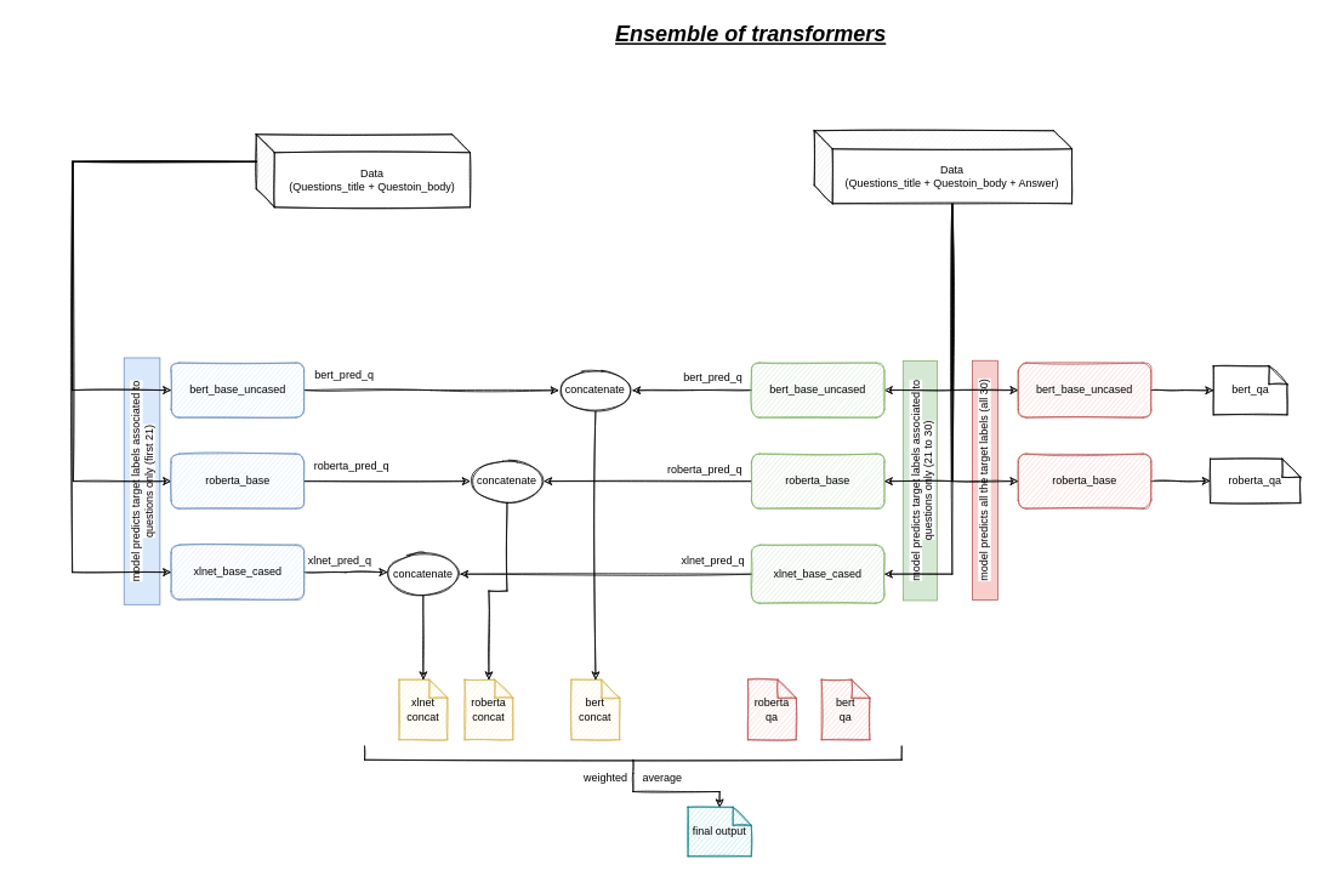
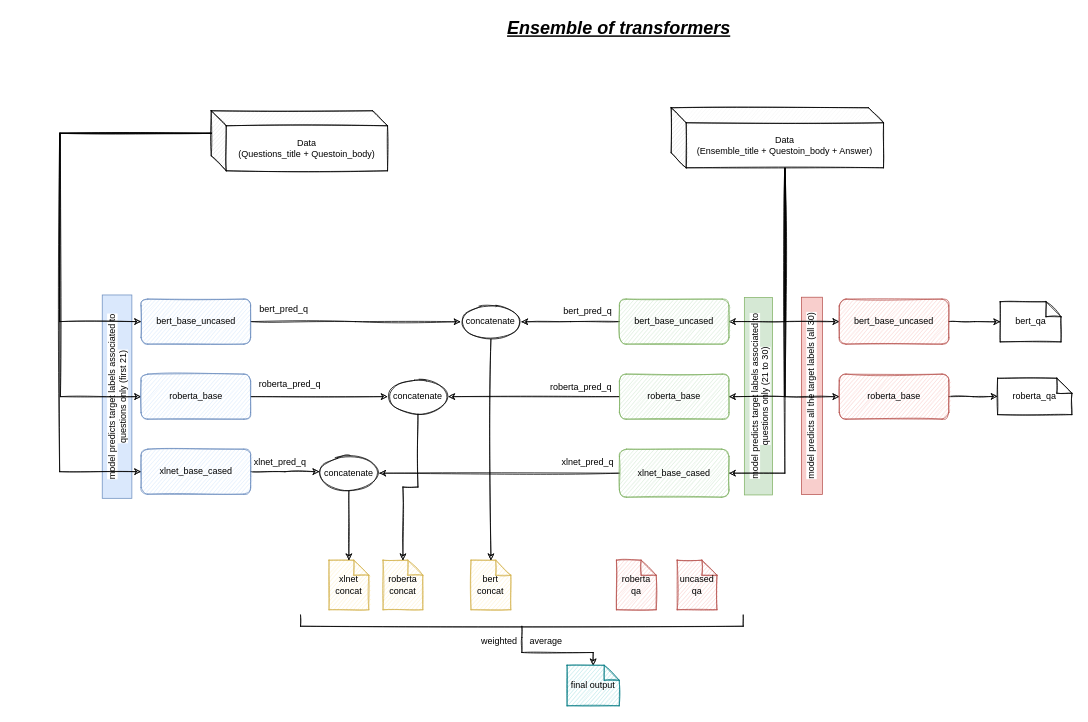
  <mxCell id="0" />
  <mxCell id="1" parent="0" />
  <mxCell id="2" value="&lt;span style=&quot;color: rgb(0 , 0 , 0) ; font-family: &amp;#34;helvetica&amp;#34; ; font-size: 12px ; font-style: normal ; font-weight: 400 ; letter-spacing: normal ; text-indent: 0px ; text-transform: none ; word-spacing: 0px ; background-color: rgb(255 , 255 , 255) ; display: inline ; float: none&quot;&gt;model predicts target labels associated to questions only (first 21)&lt;/span&gt;" style="text;whiteSpace=wrap;html=1;rotation=270;fillColor=#dae8fc;strokeColor=#6c8ebf;align=center;" parent="1" vertex="1"><mxGeometry x="20" y="508.25" width="271" height="39.5" as="geometry" /></mxCell>
  <mxCell id="3" value="&lt;span style=&quot;color: rgb(0 , 0 , 0) ; font-family: &amp;#34;helvetica&amp;#34; ; font-size: 12px ; font-style: normal ; font-weight: 400 ; letter-spacing: normal ; text-indent: 0px ; text-transform: none ; word-spacing: 0px ; background-color: rgb(255 , 255 , 255) ; display: inline ; float: none&quot;&gt;model predicts all the target labels (all 30)&lt;/span&gt;" style="text;whiteSpace=wrap;html=1;rotation=270;fillColor=#f8cecc;strokeColor=#b85450;align=center;" parent="1" vertex="1"><mxGeometry x="950" y="513" width="263" height="28" as="geometry" /></mxCell>
  <mxCell id="4" value="&lt;span style=&quot;color: rgb(0 , 0 , 0) ; font-family: &amp;#34;helvetica&amp;#34; ; font-size: 12px ; font-style: normal ; font-weight: 400 ; letter-spacing: normal ; text-indent: 0px ; text-transform: none ; word-spacing: 0px ; background-color: rgb(255 , 255 , 255) ; display: inline ; float: none&quot;&gt;model predicts target labels associated to questions only (21 to 30)&lt;/span&gt;" style="text;whiteSpace=wrap;html=1;rotation=270;fillColor=#d5e8d4;strokeColor=#82b366;align=center;" parent="1" vertex="1"><mxGeometry x="878.82" y="508.7" width="263" height="37.62" as="geometry" /></mxCell>
  <mxCell id="5" style="edgeStyle=orthogonalEdgeStyle;rounded=0;orthogonalLoop=1;jettySize=auto;html=1;exitX=0;exitY=0;exitDx=0;exitDy=30;exitPerimeter=0;entryX=0;entryY=0.5;entryDx=0;entryDy=0;shadow=0;sketch=1;strokeWidth=1;" parent="1" source="8" target="20" edge="1"><mxGeometry relative="1" as="geometry"><Array as="points"><mxPoint x="79" y="177" /><mxPoint x="79" y="628" /></Array></mxGeometry></mxCell>
  <mxCell id="6" style="edgeStyle=orthogonalEdgeStyle;rounded=0;orthogonalLoop=1;jettySize=auto;html=1;exitX=0;exitY=0;exitDx=0;exitDy=30;exitPerimeter=0;entryX=0;entryY=0.5;entryDx=0;entryDy=0;shadow=0;sketch=1;strokeWidth=1;" parent="1" source="8" target="18" edge="1"><mxGeometry relative="1" as="geometry"><Array as="points"><mxPoint x="80" y="177" /><mxPoint x="80" y="528" /></Array></mxGeometry></mxCell>
  <mxCell id="7" style="edgeStyle=orthogonalEdgeStyle;rounded=0;orthogonalLoop=1;jettySize=auto;html=1;exitX=0;exitY=0;exitDx=0;exitDy=30;exitPerimeter=0;entryX=0;entryY=0.5;entryDx=0;entryDy=0;shadow=0;sketch=1;strokeWidth=1;" parent="1" source="8" target="16" edge="1"><mxGeometry relative="1" as="geometry"><Array as="points"><mxPoint x="79" y="177" /><mxPoint x="79" y="428" /></Array></mxGeometry></mxCell>
  <mxCell id="8" value="&lt;span&gt;Data&lt;br&gt;(Questions_title + Questoin_body)&lt;/span&gt;" style="shape=cube;whiteSpace=wrap;html=1;boundedLbl=1;backgroundOutline=1;darkOpacity=0.05;darkOpacity2=0.1;shadow=0;sketch=1;strokeWidth=1;" parent="1" vertex="1"><mxGeometry x="281" y="147" width="235" height="80" as="geometry" /></mxCell>
  <mxCell id="9" style="edgeStyle=orthogonalEdgeStyle;rounded=0;orthogonalLoop=1;jettySize=auto;html=1;exitX=0;exitY=0;exitDx=151.5;exitDy=80;exitPerimeter=0;entryX=1;entryY=0.5;entryDx=0;entryDy=0;shadow=0;sketch=1;strokeWidth=1;" parent="1" source="14" target="22" edge="1"><mxGeometry relative="1" as="geometry" /></mxCell>
  <mxCell id="10" style="edgeStyle=orthogonalEdgeStyle;rounded=0;orthogonalLoop=1;jettySize=auto;html=1;exitX=0;exitY=0;exitDx=151.5;exitDy=80;exitPerimeter=0;entryX=1;entryY=0.5;entryDx=0;entryDy=0;shadow=0;sketch=1;strokeWidth=1;" parent="1" source="14" target="24" edge="1"><mxGeometry relative="1" as="geometry" /></mxCell>
  <mxCell id="11" style="edgeStyle=orthogonalEdgeStyle;rounded=0;orthogonalLoop=1;jettySize=auto;html=1;exitX=0;exitY=0;exitDx=151.5;exitDy=80;exitPerimeter=0;entryX=1;entryY=0.5;entryDx=0;entryDy=0;shadow=0;sketch=1;strokeWidth=1;" parent="1" source="14" target="26" edge="1"><mxGeometry relative="1" as="geometry" /></mxCell>
  <mxCell id="12" style="edgeStyle=orthogonalEdgeStyle;rounded=0;orthogonalLoop=1;jettySize=auto;html=1;exitX=0;exitY=0;exitDx=151.5;exitDy=80;exitPerimeter=0;entryX=0;entryY=0.5;entryDx=0;entryDy=0;shadow=0;sketch=1;strokeWidth=1;" parent="1" source="14" target="29" edge="1"><mxGeometry relative="1" as="geometry" /></mxCell>
  <mxCell id="13" style="edgeStyle=orthogonalEdgeStyle;rounded=0;orthogonalLoop=1;jettySize=auto;html=1;exitX=0;exitY=0;exitDx=151.5;exitDy=80;exitPerimeter=0;entryX=0;entryY=0.5;entryDx=0;entryDy=0;shadow=0;sketch=1;strokeWidth=1;" parent="1" source="14" target="31" edge="1"><mxGeometry relative="1" as="geometry" /></mxCell>
- <mxCell id="14" value="&lt;span&gt;Data&lt;br&gt;(Questions_title + Questoin_body + Answer)&lt;/span&gt;" style="shape=cube;whiteSpace=wrap;html=1;boundedLbl=1;backgroundOutline=1;darkOpacity=0.05;darkOpacity2=0.1;shadow=0;sketch=1;strokeWidth=1;" parent="1" vertex="1"><mxGeometry x="894" y="143" width="283" height="80" as="geometry" /></mxCell>
+ <mxCell id="14" value="&lt;span&gt;Data&lt;br&gt;(Ensemble_title + Questoin_body + Answer)&lt;/span&gt;" style="shape=cube;whiteSpace=wrap;html=1;boundedLbl=1;backgroundOutline=1;darkOpacity=0.05;darkOpacity2=0.1;shadow=0;sketch=1;strokeWidth=1;" parent="1" vertex="1"><mxGeometry x="894" y="143" width="283" height="80" as="geometry" /></mxCell>
  <mxCell id="15" style="edgeStyle=orthogonalEdgeStyle;rounded=0;orthogonalLoop=1;jettySize=auto;html=1;exitX=1;exitY=0.5;exitDx=0;exitDy=0;entryX=0;entryY=0.5;entryDx=0;entryDy=0;shadow=0;sketch=1;strokeWidth=1;" parent="1" source="16" target="44" edge="1"><mxGeometry relative="1" as="geometry"><mxPoint x="566" y="428" as="targetPoint" /></mxGeometry></mxCell>
  <mxCell id="16" value="bert_base_uncased" style="rounded=1;whiteSpace=wrap;html=1;fillColor=#dae8fc;strokeColor=#6c8ebf;shadow=0;sketch=1;strokeWidth=1;" parent="1" vertex="1"><mxGeometry x="187.5" y="398" width="146" height="60" as="geometry" /></mxCell>
  <mxCell id="17" style="edgeStyle=orthogonalEdgeStyle;rounded=0;orthogonalLoop=1;jettySize=auto;html=1;exitX=1;exitY=0.5;exitDx=0;exitDy=0;entryX=0;entryY=0.5;entryDx=0;entryDy=0;shadow=0;sketch=1;strokeWidth=1;" parent="1" source="18" target="46" edge="1"><mxGeometry relative="1" as="geometry"><mxPoint x="487" y="528" as="targetPoint" /></mxGeometry></mxCell>
  <mxCell id="18" value="roberta_base" style="rounded=1;whiteSpace=wrap;html=1;fillColor=#dae8fc;strokeColor=#6c8ebf;shadow=0;sketch=1;strokeWidth=1;" parent="1" vertex="1"><mxGeometry x="187.5" y="498" width="146" height="60" as="geometry" /></mxCell>
  <mxCell id="19" style="edgeStyle=orthogonalEdgeStyle;rounded=0;orthogonalLoop=1;jettySize=auto;html=1;exitX=1;exitY=0.5;exitDx=0;exitDy=0;entryX=0;entryY=0.5;entryDx=0;entryDy=0;entryPerimeter=0;shadow=0;sketch=1;strokeWidth=1;" parent="1" source="20" edge="1"><mxGeometry relative="1" as="geometry"><mxPoint x="425" y="628" as="targetPoint" /></mxGeometry></mxCell>
  <mxCell id="20" value="xlnet_base_cased" style="rounded=1;whiteSpace=wrap;html=1;fillColor=#dae8fc;strokeColor=#6c8ebf;shadow=0;sketch=1;strokeWidth=1;" parent="1" vertex="1"><mxGeometry x="187.5" y="598" width="146" height="60" as="geometry" /></mxCell>
  <mxCell id="21" style="edgeStyle=orthogonalEdgeStyle;rounded=0;orthogonalLoop=1;jettySize=auto;html=1;exitX=0;exitY=0.5;exitDx=0;exitDy=0;entryX=1;entryY=0.5;entryDx=0;entryDy=0;shadow=0;sketch=1;strokeWidth=1;" parent="1" source="22" target="44" edge="1"><mxGeometry relative="1" as="geometry"><mxPoint x="647" y="430.014" as="targetPoint" /></mxGeometry></mxCell>
  <mxCell id="22" value="bert_base_uncased" style="rounded=1;whiteSpace=wrap;html=1;fillColor=#d5e8d4;strokeColor=#82b366;shadow=0;sketch=1;strokeWidth=1;" parent="1" vertex="1"><mxGeometry x="825" y="398" width="146" height="60" as="geometry" /></mxCell>
  <mxCell id="23" style="edgeStyle=orthogonalEdgeStyle;rounded=0;orthogonalLoop=1;jettySize=auto;html=1;exitX=0;exitY=0.5;exitDx=0;exitDy=0;entryX=1;entryY=0.5;entryDx=0;entryDy=0;shadow=0;sketch=1;strokeWidth=1;" parent="1" source="24" target="46" edge="1"><mxGeometry relative="1" as="geometry"><mxPoint x="584.812" y="530.014" as="targetPoint" /></mxGeometry></mxCell>
  <mxCell id="24" value="roberta_base" style="rounded=1;whiteSpace=wrap;html=1;fillColor=#d5e8d4;strokeColor=#82b366;shadow=0;sketch=1;strokeWidth=1;" parent="1" vertex="1"><mxGeometry x="825" y="498" width="146" height="60" as="geometry" /></mxCell>
  <mxCell id="25" style="edgeStyle=orthogonalEdgeStyle;rounded=0;orthogonalLoop=1;jettySize=auto;html=1;exitX=0;exitY=0.5;exitDx=0;exitDy=0;entryX=1;entryY=0.5;entryDx=0;entryDy=0;shadow=0;sketch=1;strokeWidth=1;" parent="1" source="26" target="48" edge="1"><mxGeometry relative="1" as="geometry"><mxPoint x="513" y="630.014" as="targetPoint" /></mxGeometry></mxCell>
  <mxCell id="26" value="xlnet_base_cased" style="rounded=1;whiteSpace=wrap;html=1;fillColor=#d5e8d4;strokeColor=#82b366;shadow=0;sketch=1;strokeWidth=1;" parent="1" vertex="1"><mxGeometry x="825" y="598" width="146" height="64" as="geometry" /></mxCell>
  <mxCell id="27" style="edgeStyle=orthogonalEdgeStyle;rounded=0;orthogonalLoop=1;jettySize=auto;html=1;exitX=1;exitY=0.5;exitDx=0;exitDy=0;shadow=0;sketch=1;strokeWidth=1;" parent="1" edge="1"><mxGeometry relative="1" as="geometry"><mxPoint x="1264" y="330" as="sourcePoint" /></mxGeometry></mxCell>
  <mxCell id="28" style="edgeStyle=orthogonalEdgeStyle;rounded=0;orthogonalLoop=1;jettySize=auto;html=1;exitX=1;exitY=0.5;exitDx=0;exitDy=0;entryX=0;entryY=0.5;entryDx=0;entryDy=0;entryPerimeter=0;shadow=0;sketch=1;strokeWidth=1;" parent="1" source="29" target="38" edge="1"><mxGeometry relative="1" as="geometry" /></mxCell>
  <mxCell id="29" value="bert_base_uncased" style="rounded=1;whiteSpace=wrap;html=1;fillColor=#f8cecc;strokeColor=#b85450;shadow=0;sketch=1;strokeWidth=1;" parent="1" vertex="1"><mxGeometry x="1118" y="398" width="146" height="60" as="geometry" /></mxCell>
  <mxCell id="30" style="edgeStyle=orthogonalEdgeStyle;rounded=0;orthogonalLoop=1;jettySize=auto;html=1;exitX=1;exitY=0.5;exitDx=0;exitDy=0;entryX=0;entryY=0.5;entryDx=0;entryDy=0;entryPerimeter=0;shadow=0;sketch=1;strokeWidth=1;" parent="1" source="31" target="39" edge="1"><mxGeometry relative="1" as="geometry" /></mxCell>
  <mxCell id="31" value="roberta_base" style="rounded=1;whiteSpace=wrap;html=1;fillColor=#f8cecc;strokeColor=#b85450;shadow=0;sketch=1;strokeWidth=1;" parent="1" vertex="1"><mxGeometry x="1118" y="498" width="146" height="60" as="geometry" /></mxCell>
  <mxCell id="32" value="bert_pred_q" style="text;html=1;strokeColor=none;fillColor=none;align=center;verticalAlign=middle;whiteSpace=wrap;rounded=0;shadow=0;sketch=1;strokeWidth=1;" parent="1" vertex="1"><mxGeometry x="358" y="401.5" width="40" height="20" as="geometry" /></mxCell>
  <mxCell id="33" value="roberta_pred_q" style="text;html=1;strokeColor=none;fillColor=none;align=center;verticalAlign=middle;whiteSpace=wrap;rounded=0;shadow=0;sketch=1;strokeWidth=1;" parent="1" vertex="1"><mxGeometry x="366" y="501.5" width="40" height="20" as="geometry" /></mxCell>
  <mxCell id="34" value="xlnet_pred_q" style="text;html=1;strokeColor=none;fillColor=none;align=center;verticalAlign=middle;whiteSpace=wrap;rounded=0;shadow=0;sketch=1;strokeWidth=1;" parent="1" vertex="1"><mxGeometry x="353" y="605" width="40" height="20" as="geometry" /></mxCell>
  <mxCell id="35" value="bert_pred_q" style="text;html=1;strokeColor=none;fillColor=none;align=center;verticalAlign=middle;whiteSpace=wrap;rounded=0;shadow=0;sketch=1;strokeWidth=1;" parent="1" vertex="1"><mxGeometry x="763" y="405" width="40" height="20" as="geometry" /></mxCell>
  <mxCell id="36" value="roberta_pred_q" style="text;html=1;strokeColor=none;fillColor=none;align=center;verticalAlign=middle;whiteSpace=wrap;rounded=0;shadow=0;sketch=1;strokeWidth=1;" parent="1" vertex="1"><mxGeometry x="754" y="505" width="40" height="20" as="geometry" /></mxCell>
  <mxCell id="37" value="xlnet_pred_q" style="text;html=1;strokeColor=none;fillColor=none;align=center;verticalAlign=middle;whiteSpace=wrap;rounded=0;shadow=0;sketch=1;strokeWidth=1;" parent="1" vertex="1"><mxGeometry x="763" y="605" width="40" height="20" as="geometry" /></mxCell>
  <mxCell id="38" value="bert_qa" style="shape=note;size=20;whiteSpace=wrap;html=1;shadow=0;sketch=1;strokeWidth=1;" parent="1" vertex="1"><mxGeometry x="1332.5" y="401.5" width="81" height="53.5" as="geometry" /></mxCell>
  <mxCell id="39" value="roberta_qa" style="shape=note;size=20;whiteSpace=wrap;html=1;shadow=0;sketch=1;strokeWidth=1;" parent="1" vertex="1"><mxGeometry x="1329" y="503.5" width="99" height="48.5" as="geometry" /></mxCell>
  <mxCell id="40" value="bert&lt;br&gt;concat" style="shape=note;size=20;whiteSpace=wrap;html=1;fillColor=#fff2cc;strokeColor=#d6b656;shadow=0;sketch=1;strokeWidth=1;" parent="1" vertex="1"><mxGeometry x="627.25" y="746" width="53" height="66" as="geometry" /></mxCell>
  <mxCell id="41" value="roberta&lt;br&gt;concat" style="shape=note;size=20;whiteSpace=wrap;html=1;fillColor=#fff2cc;strokeColor=#d6b656;shadow=0;sketch=1;strokeWidth=1;" parent="1" vertex="1"><mxGeometry x="510" y="746" width="53" height="66" as="geometry" /></mxCell>
  <mxCell id="42" value="xlnet&lt;br&gt;concat" style="shape=note;size=20;whiteSpace=wrap;html=1;fillColor=#fff2cc;strokeColor=#d6b656;shadow=0;sketch=1;strokeWidth=1;" parent="1" vertex="1"><mxGeometry x="438" y="746" width="53" height="66" as="geometry" /></mxCell>
  <mxCell id="43" style="edgeStyle=orthogonalEdgeStyle;rounded=0;orthogonalLoop=1;jettySize=auto;html=1;exitX=0.5;exitY=1;exitDx=0;exitDy=0;shadow=0;sketch=1;strokeWidth=1;" parent="1" source="44" target="40" edge="1"><mxGeometry relative="1" as="geometry" /></mxCell>
  <mxCell id="44" value="concatenate" style="ellipse;whiteSpace=wrap;html=1;shadow=0;sketch=1;strokeWidth=1;" parent="1" vertex="1"><mxGeometry x="613.25" y="405.25" width="81" height="46" as="geometry" /></mxCell>
  <mxCell id="45" style="edgeStyle=orthogonalEdgeStyle;rounded=0;orthogonalLoop=1;jettySize=auto;html=1;exitX=0.5;exitY=1;exitDx=0;exitDy=0;entryX=0.5;entryY=0;entryDx=0;entryDy=0;entryPerimeter=0;shadow=0;sketch=1;strokeWidth=1;" parent="1" source="46" target="41" edge="1"><mxGeometry relative="1" as="geometry" /></mxCell>
  <mxCell id="46" value="concatenate" style="ellipse;whiteSpace=wrap;html=1;shadow=0;sketch=1;strokeWidth=1;" parent="1" vertex="1"><mxGeometry x="516" y="505" width="81" height="46" as="geometry" /></mxCell>
  <mxCell id="47" style="edgeStyle=orthogonalEdgeStyle;rounded=0;orthogonalLoop=1;jettySize=auto;html=1;exitX=0.5;exitY=1;exitDx=0;exitDy=0;entryX=0.5;entryY=0;entryDx=0;entryDy=0;entryPerimeter=0;shadow=0;sketch=1;strokeWidth=1;" parent="1" source="48" target="42" edge="1"><mxGeometry relative="1" as="geometry" /></mxCell>
  <mxCell id="48" value="concatenate" style="ellipse;whiteSpace=wrap;html=1;shadow=0;sketch=1;strokeWidth=1;" parent="1" vertex="1"><mxGeometry x="424" y="607" width="81" height="46" as="geometry" /></mxCell>
- <mxCell id="49" value="bert&lt;br&gt;qa" style="shape=note;size=20;whiteSpace=wrap;html=1;fillColor=#f8cecc;strokeColor=#b85450;shadow=0;sketch=1;strokeWidth=1;" parent="1" vertex="1"><mxGeometry x="902" y="746" width="53" height="66" as="geometry" /></mxCell>
+ <mxCell id="49" value="uncased&lt;br&gt;qa" style="shape=note;size=20;whiteSpace=wrap;html=1;fillColor=#f8cecc;strokeColor=#b85450;shadow=0;sketch=1;strokeWidth=1;" parent="1" vertex="1"><mxGeometry x="902" y="746" width="53" height="66" as="geometry" /></mxCell>
  <mxCell id="50" value="roberta&lt;br&gt;qa" style="shape=note;size=20;whiteSpace=wrap;html=1;fillColor=#f8cecc;strokeColor=#b85450;shadow=0;sketch=1;strokeWidth=1;" parent="1" vertex="1"><mxGeometry x="821" y="746" width="53" height="66" as="geometry" /></mxCell>
  <mxCell id="51" style="edgeStyle=orthogonalEdgeStyle;rounded=0;sketch=1;orthogonalLoop=1;jettySize=auto;html=1;exitX=0;exitY=0.5;exitDx=0;exitDy=0;exitPerimeter=0;entryX=0.5;entryY=0;entryDx=0;entryDy=0;entryPerimeter=0;shadow=0;strokeWidth=1;" parent="1" source="52" target="53" edge="1"><mxGeometry relative="1" as="geometry" /></mxCell>
  <mxCell id="52" value="" style="strokeWidth=1;html=1;shape=mxgraph.flowchart.annotation_2;align=left;labelPosition=right;pointerEvents=1;direction=north;shadow=0;sketch=1;" parent="1" vertex="1"><mxGeometry x="400" y="819" width="590" height="30" as="geometry" /></mxCell>
  <mxCell id="53" value="final output" style="shape=note;size=20;whiteSpace=wrap;html=1;shadow=0;sketch=1;strokeWidth=1;fillColor=#b0e3e6;strokeColor=#0e8088;" parent="1" vertex="1"><mxGeometry x="755.25" y="886" width="69.5" height="54" as="geometry" /></mxCell>
  <mxCell id="54" value="&lt;b&gt;&lt;font size=&quot;1&quot;&gt;&lt;i style=&quot;font-size: 24px&quot;&gt;&lt;u&gt;Ensemble of transformers&lt;/u&gt;&lt;/i&gt;&lt;/font&gt;&lt;/b&gt;" style="text;html=1;strokeColor=none;fillColor=none;align=center;verticalAlign=middle;whiteSpace=wrap;rounded=0;shadow=0;" parent="1" vertex="1"><mxGeometry x="667.25" y="20" width="315" height="33" as="geometry" /></mxCell>
  <mxCell id="55" value="weighted&amp;nbsp; &amp;nbsp; &amp;nbsp;average" style="text;html=1;strokeColor=none;fillColor=none;align=center;verticalAlign=middle;whiteSpace=wrap;rounded=0;" parent="1" vertex="1"><mxGeometry x="581" y="844" width="228" height="20" as="geometry" /></mxCell>
  <mxCell id="56" style="edgeStyle=orthogonalEdgeStyle;rounded=0;orthogonalLoop=1;jettySize=auto;html=1;exitX=1;exitY=0.5;exitDx=0;exitDy=0;entryX=0;entryY=0.5;entryDx=0;entryDy=0;entryPerimeter=0;" parent="1" edge="1"><mxGeometry relative="1" as="geometry"><mxPoint x="1264" y="630" as="sourcePoint" /></mxGeometry></mxCell>
